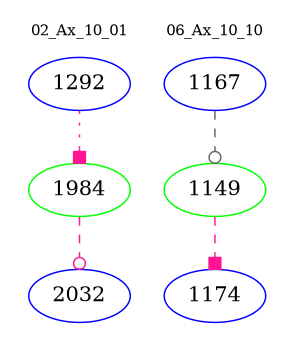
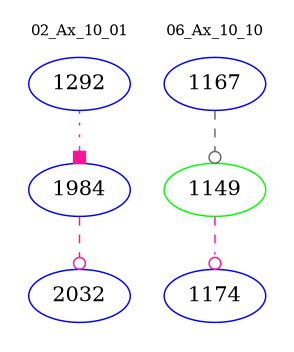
  digraph {
    node [color=blue]
    edge [arrowhead=box color=deeppink style=dashed]
    n1 [label=1292]
-   n2 [color=green label=1984]
+   n2 [label=1984]
    n3 [label=2032]
    n4 [label=1167]
    n5 [color=green label=1149]
    n6 [label=1174]
    subgraph cluster_1 {
      color=white
      fontsize=10
      label="02_Ax_10_01"
      n1
      n2
      n3
    }
    subgraph cluster_2 {
      color=white
      fontsize=10
      label="06_Ax_10_10"
      n4
      n5
      n6
    }
    n1 -> n2 [style=dotted]
    n2 -> n3 [arrowhead=odot]
    n4 -> n5 [arrowhead=odot color=gray40]
-   n5 -> n6
+   n5 -> n6 [arrowhead=odot]
  }
